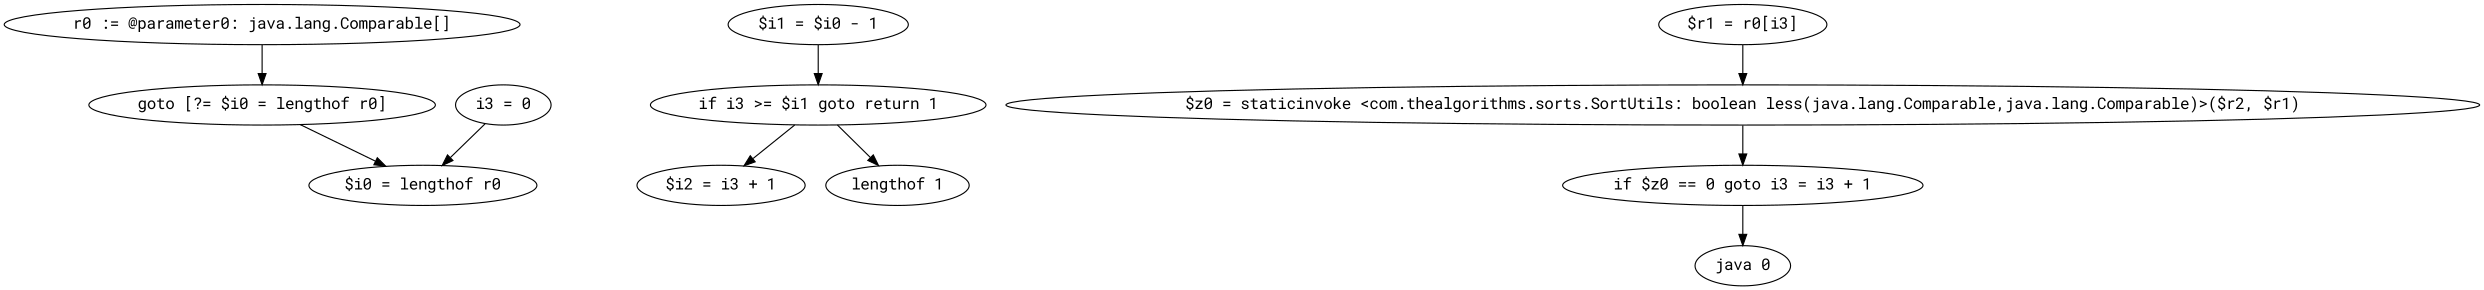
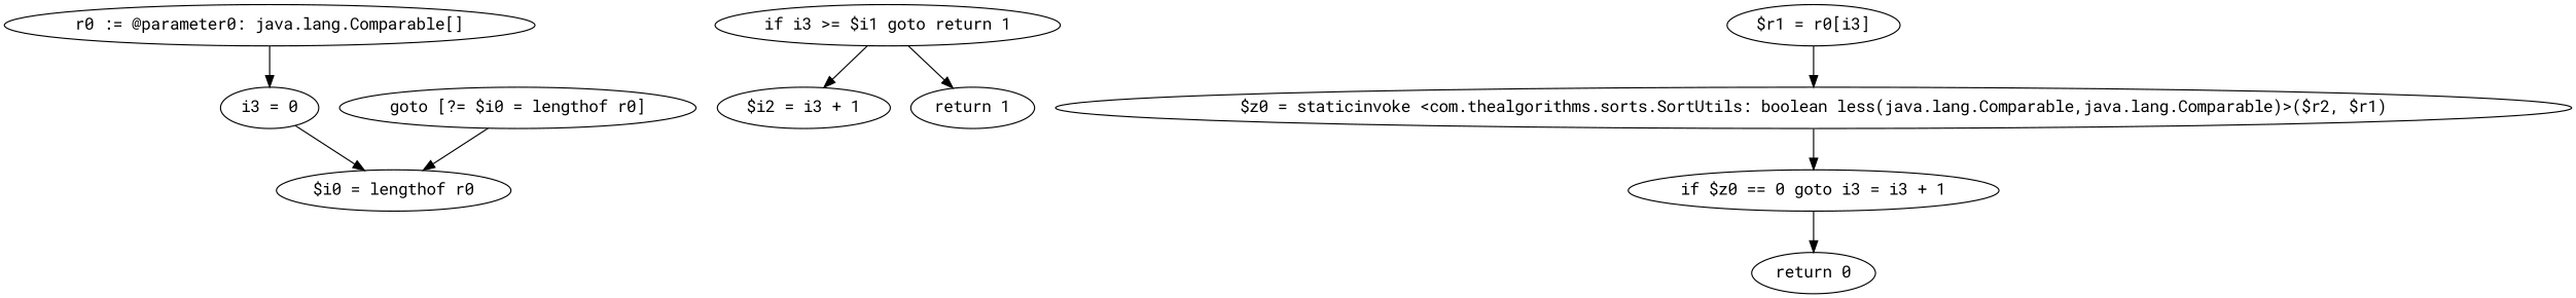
  digraph {
    fontname="Roboto Mono"
    node [fontname="Roboto Mono"]
    edge [fontname="Roboto Mono"]
    "r0 := @parameter0: java.lang.Comparable[]"
    "i3 = 0"
    "$i0 = lengthof r0"
-   "$i1 = $i0 - 1"
    "if i3 >= $i1 goto return 1"
    "$i2 = i3 + 1"
-   "return 1" [label="lengthof 1"]
+   "return 1"
    "$r1 = r0[i3]"
    "$z0 = staticinvoke <com.thealgorithms.sorts.SortUtils: boolean less(java.lang.Comparable,java.lang.Comparable)>($r2, $r1)"
    "if $z0 == 0 goto i3 = i3 + 1"
-   "return 0" [label="java 0"]
+   "return 0"
    "goto [?= $i0 = lengthof r0]"
-   "r0 := @parameter0: java.lang.Comparable[]" -> "goto [?= $i0 = lengthof r0]"
+   "r0 := @parameter0: java.lang.Comparable[]" -> "i3 = 0"
    "i3 = 0" -> "$i0 = lengthof r0"
-   "$i1 = $i0 - 1" -> "if i3 >= $i1 goto return 1"
    "if i3 >= $i1 goto return 1" -> "$i2 = i3 + 1"
    "if i3 >= $i1 goto return 1" -> "return 1"
    "$r1 = r0[i3]" -> "$z0 = staticinvoke <com.thealgorithms.sorts.SortUtils: boolean less(java.lang.Comparable,java.lang.Comparable)>($r2, $r1)"
    "$z0 = staticinvoke <com.thealgorithms.sorts.SortUtils: boolean less(java.lang.Comparable,java.lang.Comparable)>($r2, $r1)" -> "if $z0 == 0 goto i3 = i3 + 1"
    "if $z0 == 0 goto i3 = i3 + 1" -> "return 0"
    "goto [?= $i0 = lengthof r0]" -> "$i0 = lengthof r0"
  }
